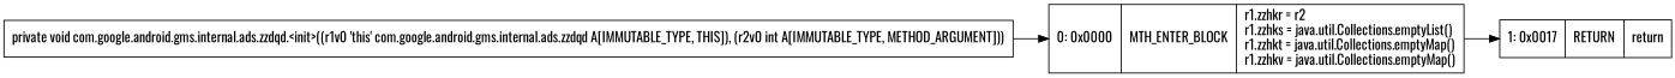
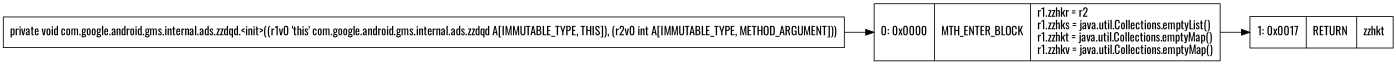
  digraph {
    rankdir=LR
    fontname=Oswald
    node [shape=record fontname=Oswald]
    edge [fontname=Oswald]
    n1 [label="{0\:\ 0x0000|MTH_ENTER_BLOCK\l|r1.zzhkr = r2\lr1.zzhks = java.util.Collections.emptyList()\lr1.zzhkt = java.util.Collections.emptyMap()\lr1.zzhkv = java.util.Collections.emptyMap()\l}"]
-   n2 [label="{1\:\ 0x0017|RETURN\l|return\l}"]
+   n2 [label="{1\:\ 0x0017|RETURN\l|zzhkt\l}"]
    n3 [label="{private void com.google.android.gms.internal.ads.zzdqd.\<init\>((r1v0 'this' com.google.android.gms.internal.ads.zzdqd A[IMMUTABLE_TYPE, THIS]), (r2v0 int A[IMMUTABLE_TYPE, METHOD_ARGUMENT])) }"]
    n1 -> n2
    n3 -> n1
  }
